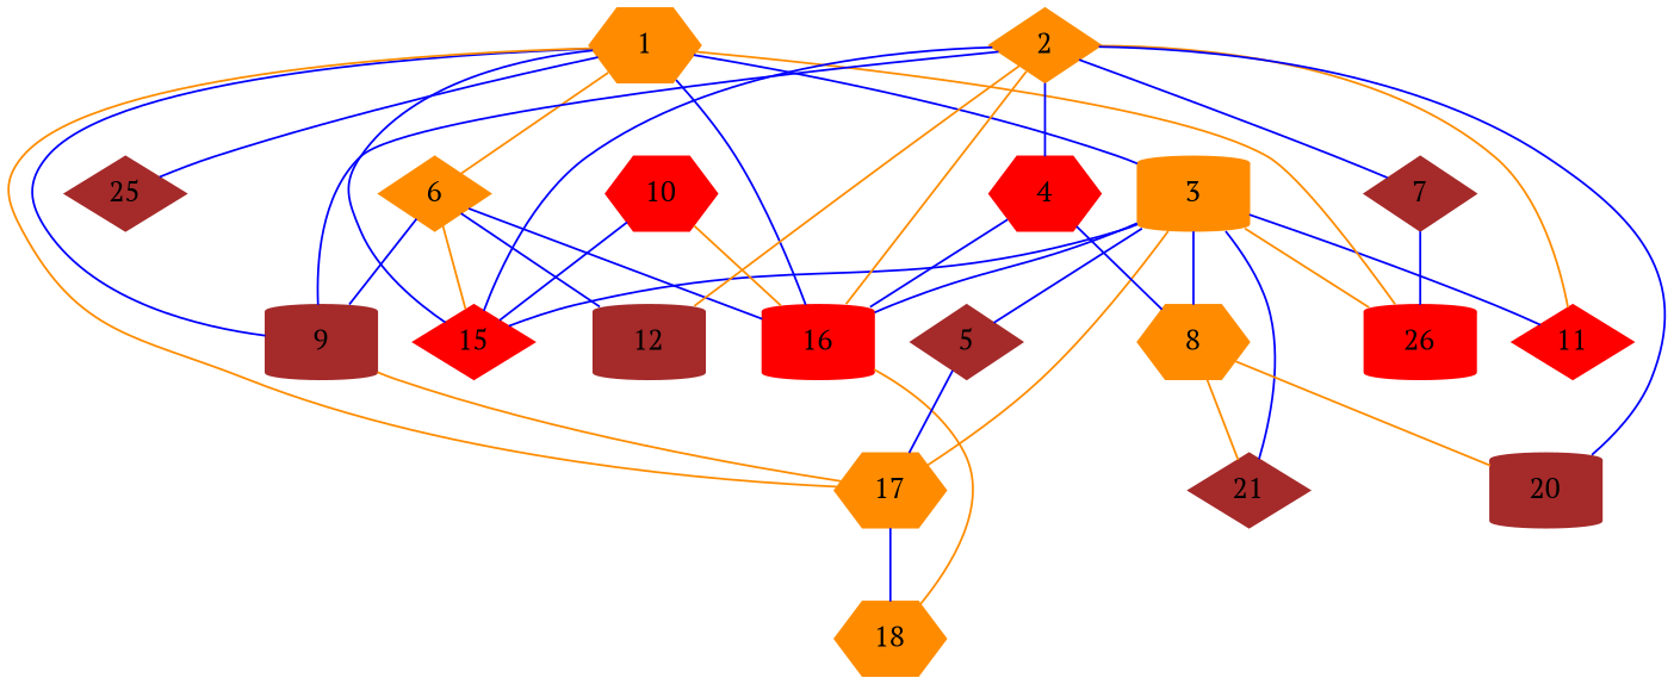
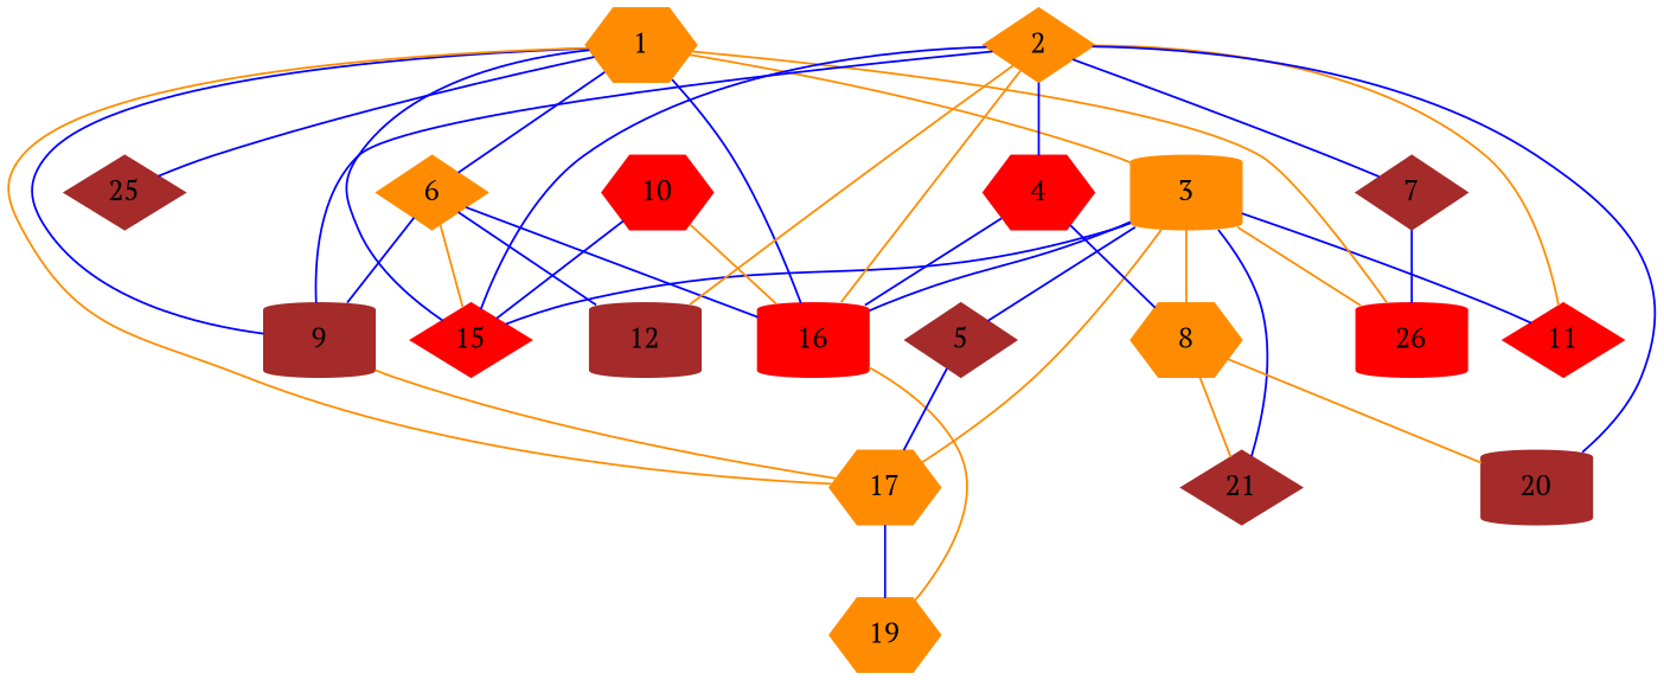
  graph {
    fontname="PT Serif"
    node [color=darkorange fontname="PT Serif" shape=diamond style=filled]
    edge [color=blue fontname="PT Serif" weight=1.0]
    3 [shape=cylinder]
    1 [shape=hexagon]
    6
    9 [color=brown shape=cylinder]
    15 [color=red]
    16 [color=red shape=cylinder]
    25 [color=brown]
    26 [color=red shape=cylinder]
    17 [shape=hexagon]
    2
    4 [color=red shape=hexagon]
    7 [color=brown]
    11 [color=red]
    12 [color=brown shape=cylinder]
    20 [color=brown shape=cylinder]
    5 [color=brown]
    8 [shape=hexagon]
    21 [color=brown]
-   18 [shape=hexagon]
+   18 [shape=hexagon label=19]
    10 [color=red shape=hexagon]
    3 -- 15
    3 -- 16 [weight=3.0]
    3 -- 26 [color=darkorange]
    3 -- 11
    3 -- 5
-   3 -- 8 [weight=2.0]
+   3 -- 8 [color=darkorange weight=2.0]
    3 -- 21
-   1 -- 3
-   1 -- 6 [color=darkorange]
+   1 -- 3 [color=darkorange]
+   1 -- 6
    1 -- 9
    1 -- 15 [weight=2.0]
    1 -- 16 [weight=4.0]
    1 -- 25
    1 -- 26 [color=darkorange]
    1 -- 17 [color=darkorange]
    6 -- 9
    6 -- 15 [color=darkorange weight=2.0]
    6 -- 16
    6 -- 12
    9 -- 17 [color=darkorange]
    16 -- 18 [color=darkorange]
    17 -- 3 [color=darkorange]
    17 -- 18 [weight=2.0]
    2 -- 9
    2 -- 15
    2 -- 16 [color=darkorange]
    2 -- 4 [weight=3.0]
    2 -- 7
    2 -- 11 [color=darkorange]
    2 -- 12 [color=darkorange]
    2 -- 20
    4 -- 16
    4 -- 8
    7 -- 26 [weight=2.0]
    5 -- 17 [weight=2.0]
    8 -- 20 [color=darkorange]
    8 -- 21 [color=darkorange]
    10 -- 15
    10 -- 16 [color=darkorange]
  }
